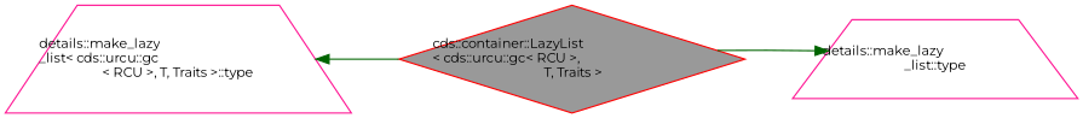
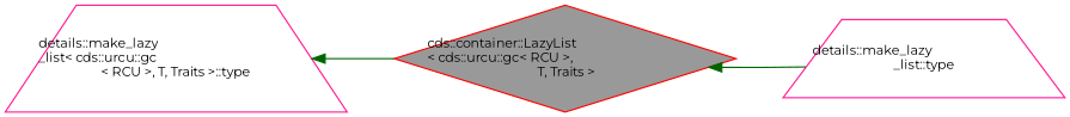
  digraph {
    rankdir=LR
    fontname=Montserrat
    node [color=deeppink fillcolor=white fontname=Montserrat fontsize=10 shape=trapezium style=filled]
    edge [color=darkgreen dir=back fontname=Montserrat fontsize=10 labelfontname=Helvetica labelfontsize=10 style=solid]
    n1 [color=red fillcolor=grey60 fontcolor=black height=0.2 label="cds::container::LazyList\l\< cds::urcu::gc\< RCU \>,\l T, Traits \>" shape=diamond width=0.4]
    n2 [height=0.2 label="details::make_lazy\l_list\< cds::urcu::gc\l\< RCU \>, T, Traits \>::type" width=0.4]
    n3 [height=0.2 label="details::make_lazy\l_list::type" width=0.4]
    n2 -> n1
-   n3 -> n1
+   n1 -> n3
  }
